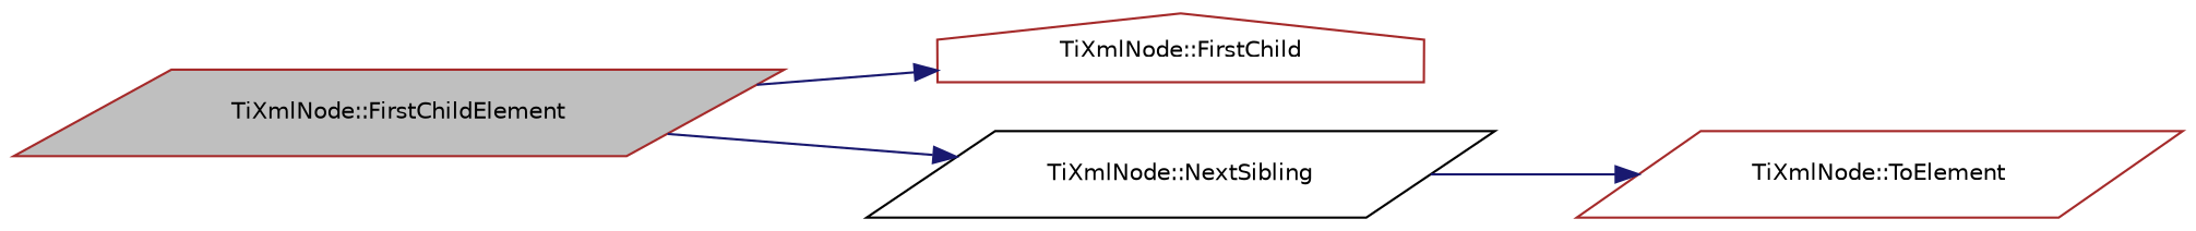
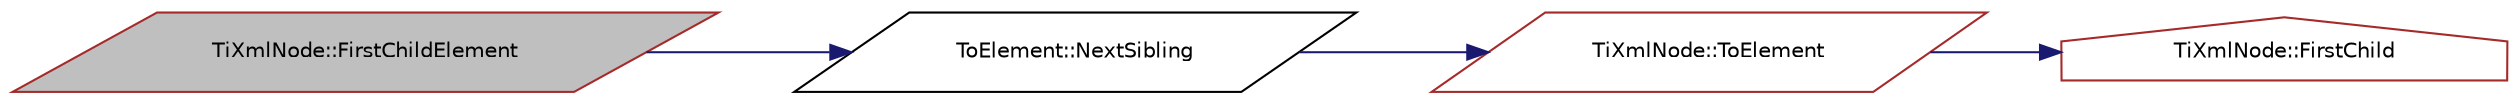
  digraph {
    rankdir=LR
    node [color=brown fillcolor=white fontname=Helvetica fontsize=10 shape=parallelogram style=filled]
    edge [color=midnightblue fontname=Helvetica fontsize=10 labelfontname=Helvetica labelfontsize=10 style=solid]
    n1 [fillcolor=grey75 fontcolor=black height=0.2 label="TiXmlNode::FirstChildElement" width=0.4]
    n2 [height=0.2 label="TiXmlNode::FirstChild" shape=house width=0.4]
-   n3 [color=black height=0.2 label="TiXmlNode::NextSibling" width=0.4]
+   n3 [color=black height=0.2 label="ToElement::NextSibling" width=0.4]
    n4 [height=0.2 label="TiXmlNode::ToElement" width=0.4]
-   n1 -> n2
+   n4 -> n2
    n1 -> n3
    n3 -> n4
  }
